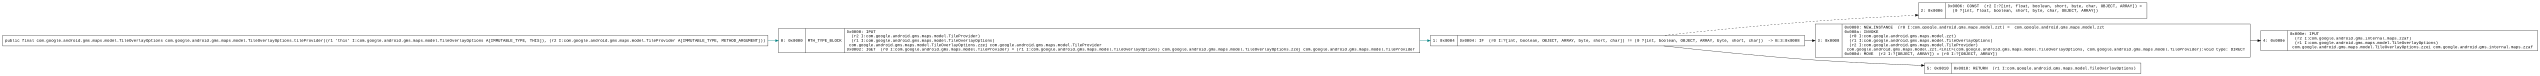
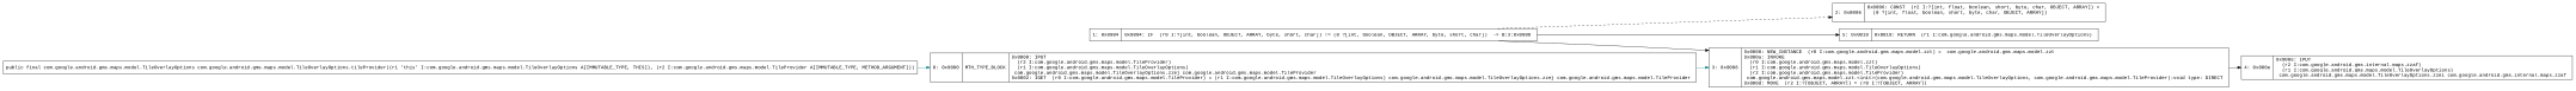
  digraph {
    fontname="Liberation Mono"
    rankdir=LR
    node [fontname="Liberation Mono" shape=record]
    edge [color=black fontname="Liberation Mono"]
    n1 [label="{0\:\ 0x0000|MTH_TYPE_BLOCK\l|0x0000: IPUT  \l  (r2 I:com.google.android.gms.maps.model.TileProvider)\l  (r1 I:com.google.android.gms.maps.model.TileOverlayOptions)\l com.google.android.gms.maps.model.TileOverlayOptions.zzej com.google.android.gms.maps.model.TileProvider \l0x0002: IGET  (r0 I:com.google.android.gms.maps.model.TileProvider) = (r1 I:com.google.android.gms.maps.model.TileOverlayOptions) com.google.android.gms.maps.model.TileOverlayOptions.zzej com.google.android.gms.maps.model.TileProvider \l}"]
    n2 [label="{1\:\ 0x0004|0x0004: IF  (r0 I:?[int, boolean, OBJECT, ARRAY, byte, short, char]) != (0 ?[int, boolean, OBJECT, ARRAY, byte, short, char])  \-\> B:3:0x0008 \l}"]
    n3 [label="{2\:\ 0x0006|0x0006: CONST  (r2 I:?[int, float, boolean, short, byte, char, OBJECT, ARRAY]) = \l  (0 ?[int, float, boolean, short, byte, char, OBJECT, ARRAY])\l \l}"]
    n4 [label="{3\:\ 0x0008|0x0008: NEW_INSTANCE  (r0 I:com.google.android.gms.maps.model.zzt) =  com.google.android.gms.maps.model.zzt \l0x000a: INVOKE  \l  (r0 I:com.google.android.gms.maps.model.zzt)\l  (r1 I:com.google.android.gms.maps.model.TileOverlayOptions)\l  (r2 I:com.google.android.gms.maps.model.TileProvider)\l com.google.android.gms.maps.model.zzt.\<init\>(com.google.android.gms.maps.model.TileOverlayOptions, com.google.android.gms.maps.model.TileProvider):void type: DIRECT \l0x000d: MOVE  (r2 I:?[OBJECT, ARRAY]) = (r0 I:?[OBJECT, ARRAY]) \l}"]
    n5 [label="{5\:\ 0x0010|0x0010: RETURN  (r1 I:com.google.android.gms.maps.model.TileOverlayOptions) \l}"]
    n6 [label="{4\:\ 0x000e|0x000e: IPUT  \l  (r2 I:com.google.android.gms.internal.maps.zzaf)\l  (r1 I:com.google.android.gms.maps.model.TileOverlayOptions)\l com.google.android.gms.maps.model.TileOverlayOptions.zzei com.google.android.gms.internal.maps.zzaf \l}"]
    n7 [label="{public final com.google.android.gms.maps.model.TileOverlayOptions com.google.android.gms.maps.model.TileOverlayOptions.tileProvider((r1 'this' I:com.google.android.gms.maps.model.TileOverlayOptions A[IMMUTABLE_TYPE, THIS]), (r2 I:com.google.android.gms.maps.model.TileProvider A[IMMUTABLE_TYPE, METHOD_ARGUMENT])) }"]
-   n1 -> n2 [color=teal]
+   n1 -> n4 [color=teal]
    n2 -> n3 [style=dashed]
    n2 -> n4
    n2 -> n5
    n4 -> n6
    n7 -> n1 [color=teal]
  }
